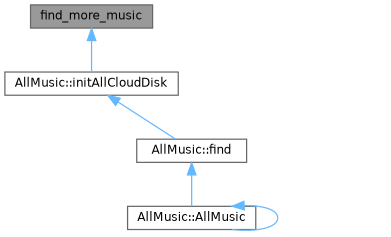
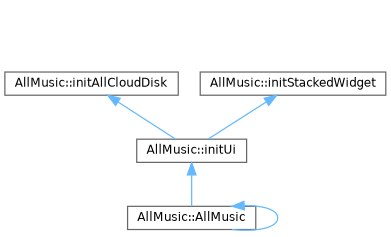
  digraph {
    rankdir=TB
    node [color=grey40 fillcolor=white fontname=Helvetica fontsize=10 shape=box style=filled]
    edge [color=steelblue1 dir=back fontname=Helvetica fontsize=10 labelfontname=Helvetica labelfontsize=10 style=solid]
-   n1 [color=gray40 fillcolor=grey60 fontcolor=black height=0.2 label=find_more_music width=0.4]
    n2 [height=0.2 label="AllMusic::initAllCloudDisk" width=0.4]
-   n3 [height=0.2 label="AllMusic::find" width=0.4]
+   n3 [height=0.2 label="AllMusic::initUi" width=0.4]
+   n4 [height=0.2 label="AllMusic::initStackedWidget" width=0.4]
    n5 [height=0.2 label="AllMusic::AllMusic" width=0.4]
-   n1 -> n2
    n2 -> n3
    n3 -> n5
+   n4 -> n3
    n5 -> n5
  }
